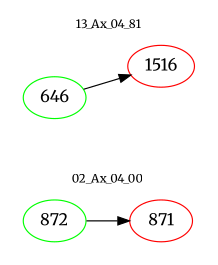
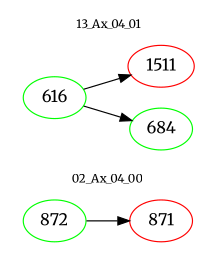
  digraph {
    fontname=Merriweather
    rankdir=LR
    node [color=green fontname=Merriweather]
    edge [color=black fontname=Merriweather]
    n1 [label=872]
    n2 [color=red label=871]
-   n3 [label=646]
-   n5 [color=red label=1516]
+   n3 [label=616]
+   n4 [label=684]
+   n5 [color=red label=1511]
    subgraph cluster_1 {
      color=white
      fontsize=10
      label="02_Ax_04_00"
      n1
      n2
    }
    subgraph cluster_2 {
      color=white
      fontsize=10
-     label="13_Ax_04_81"
+     label="13_Ax_04_01"
      n3
+     n4
      n5
    }
    n1 -> n2
+   n3 -> n4
    n3 -> n5
  }
